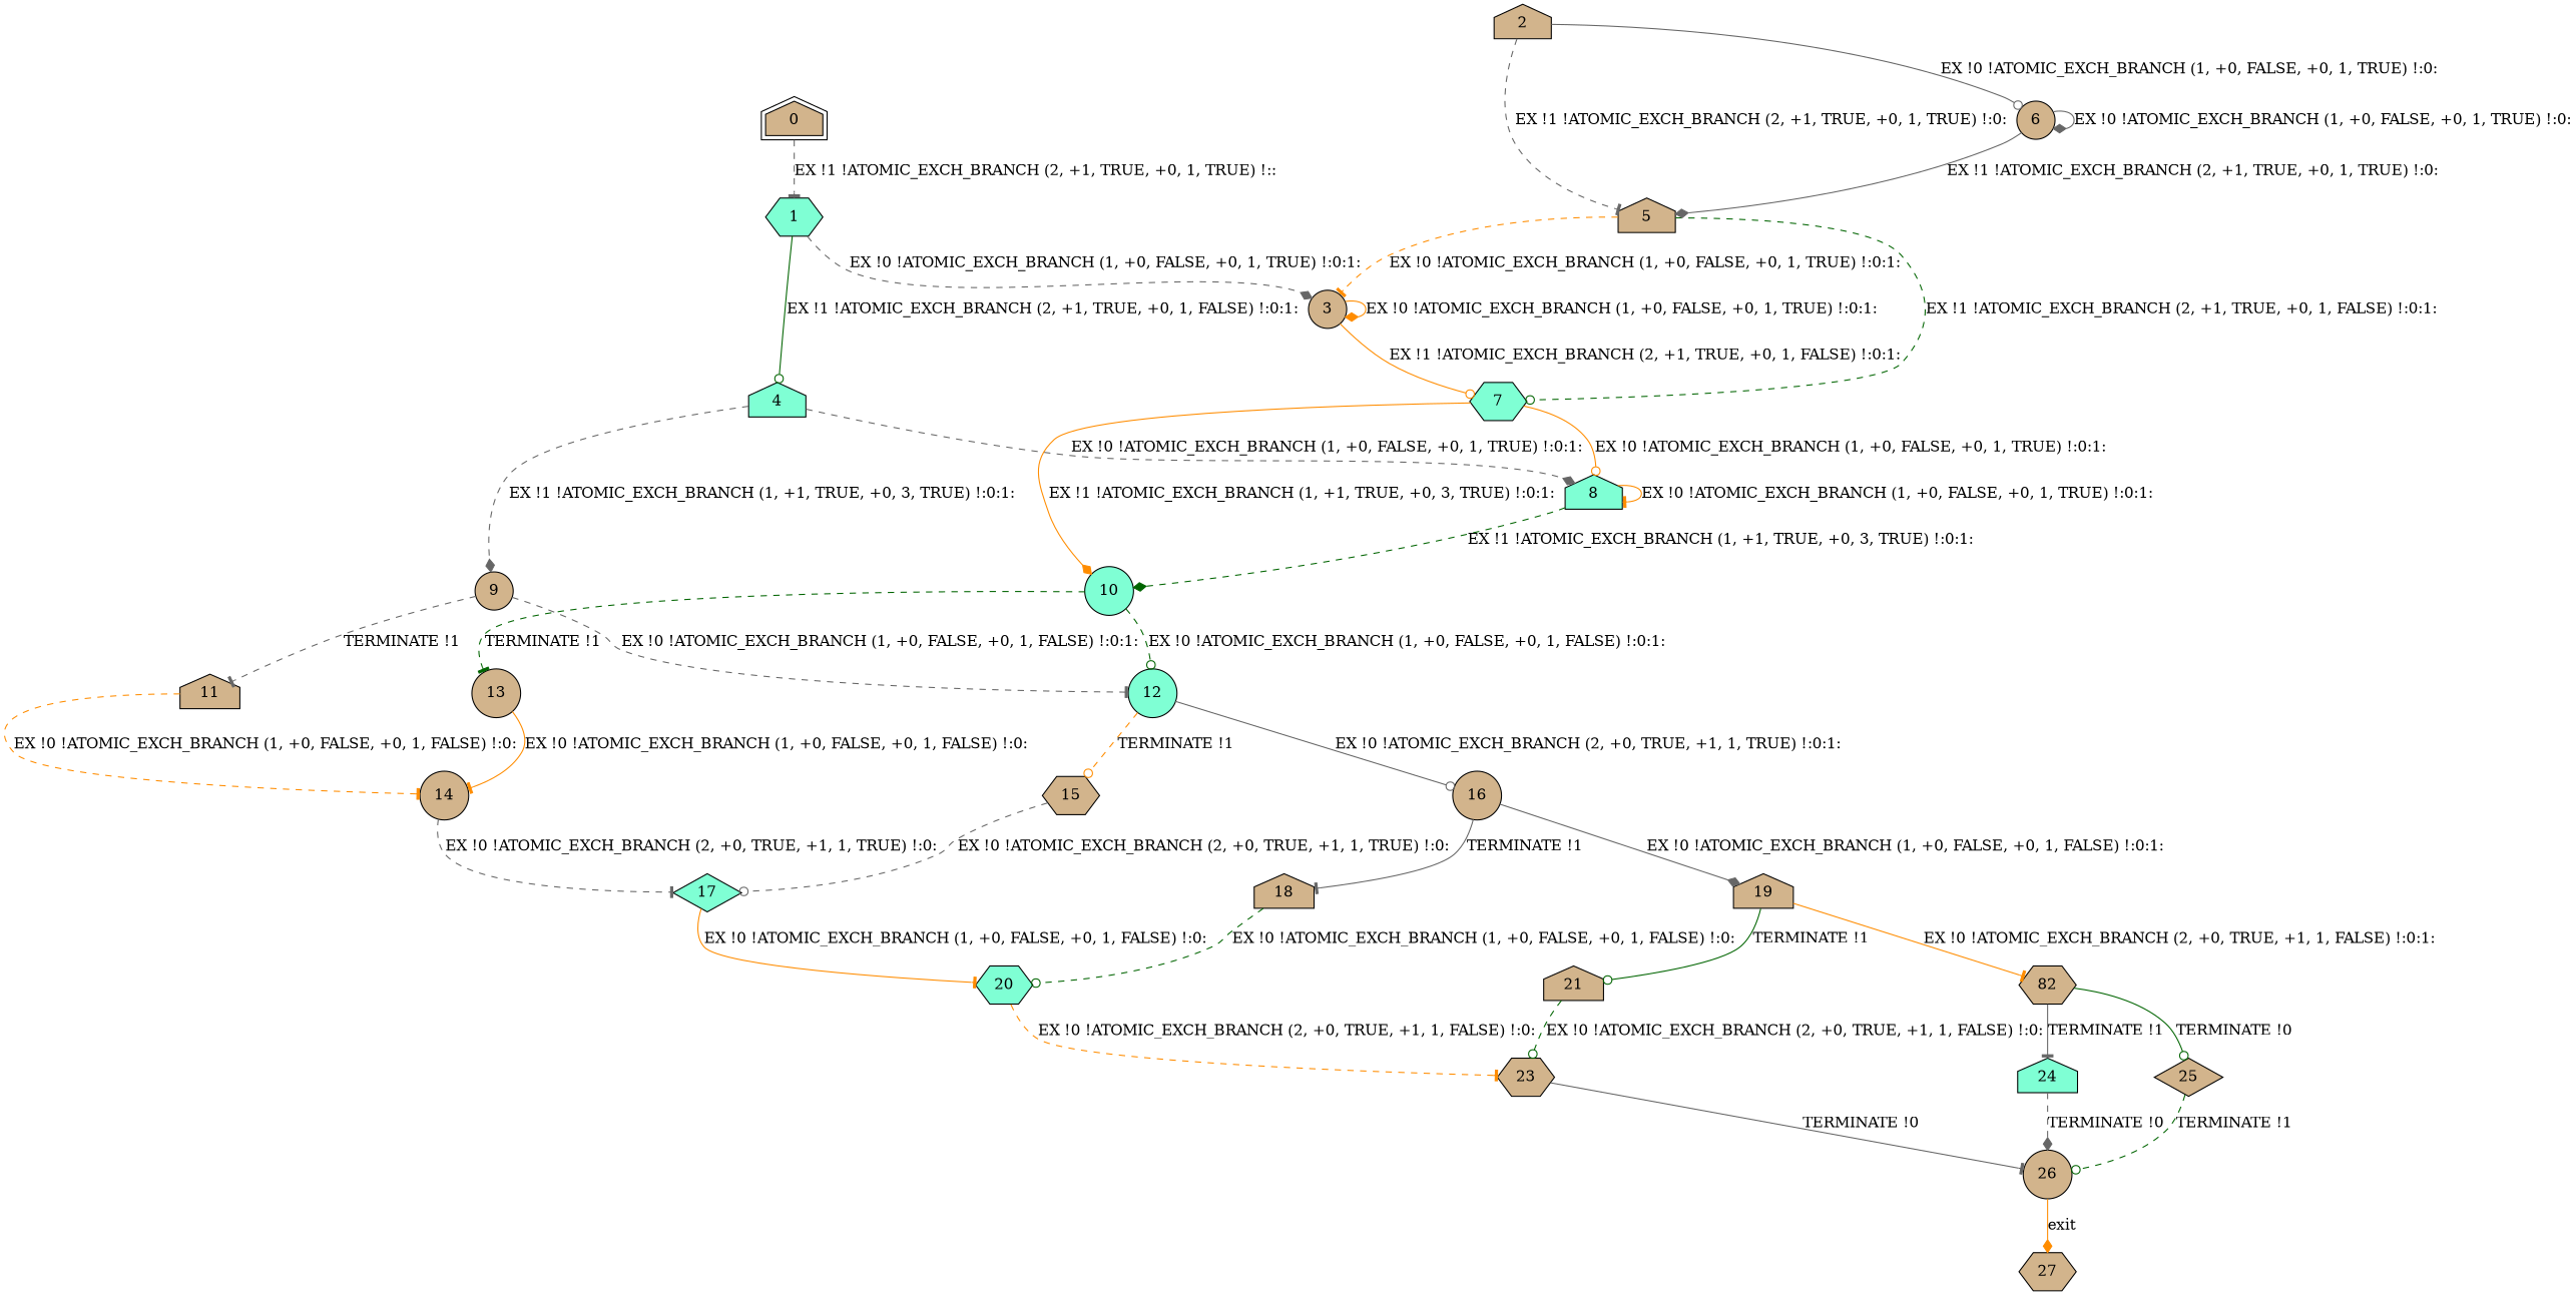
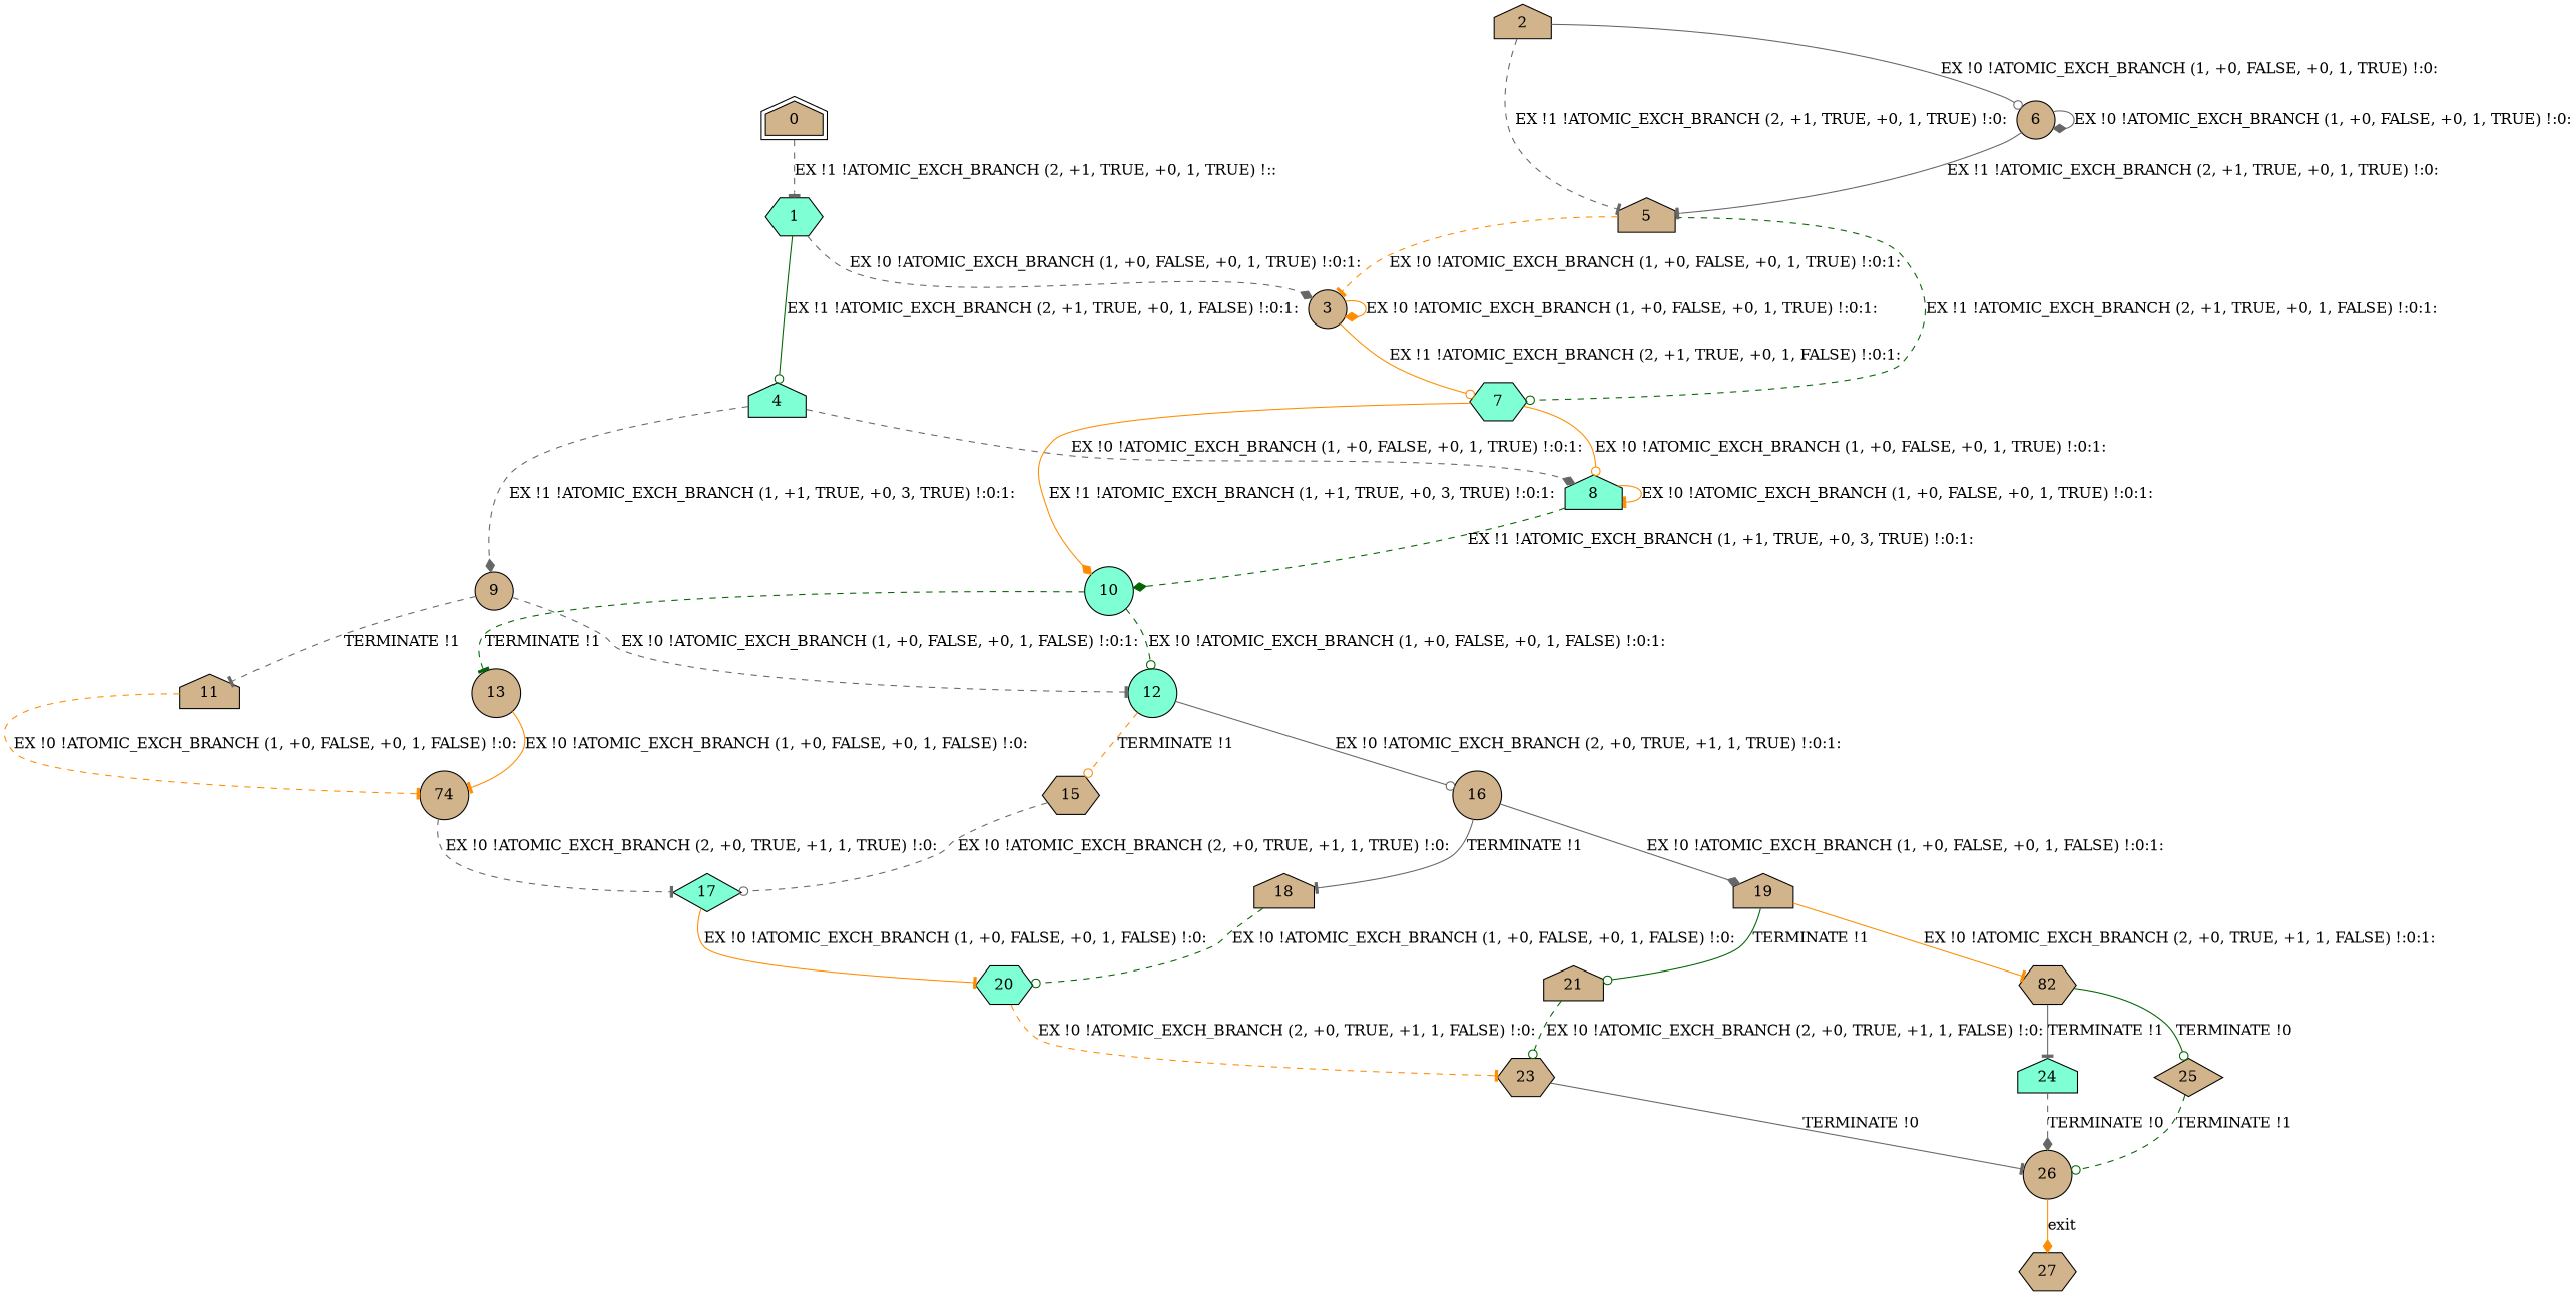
  digraph {
    fontname="DejaVu Serif"
    node [fillcolor=tan fontname="DejaVu Serif" shape=house style=filled]
    edge [arrowhead=tee color=gray40 fontname="DejaVu Serif" style=dashed]
    0 [peripheries=2]
    1 [fillcolor=aquamarine shape=hexagon]
    3 [shape=circle]
    4 [fillcolor=aquamarine]
    2
    5
    6 [shape=circle]
    7 [fillcolor=aquamarine shape=hexagon]
    8 [fillcolor=aquamarine]
    9 [shape=circle]
    10 [fillcolor=aquamarine shape=circle]
    11
    12 [fillcolor=aquamarine shape=circle]
    13 [shape=circle]
-   14 [shape=circle]
+   14 [shape=circle label=74]
    15 [shape=hexagon]
    16 [shape=circle]
    17 [fillcolor=aquamarine shape=diamond]
    18
    19
    20 [fillcolor=aquamarine shape=hexagon]
    21
    n23 [label=82 shape=hexagon]
    23 [shape=hexagon]
    24 [fillcolor=aquamarine]
    25 [shape=diamond]
    26 [shape=circle]
    27 [shape=hexagon]
    0 -> 1 [label="EX !1 !ATOMIC_EXCH_BRANCH (2, +1, TRUE, +0, 1, TRUE) !::"]
    1 -> 3 [arrowhead=diamond label="EX !0 !ATOMIC_EXCH_BRANCH (1, +0, FALSE, +0, 1, TRUE) !:0:1:"]
    1 -> 4 [arrowhead=odot color=darkgreen label="EX !1 !ATOMIC_EXCH_BRANCH (2, +1, TRUE, +0, 1, FALSE) !:0:1:" style=solid]
    3 -> 3 [arrowhead=diamond color=darkorange label="EX !0 !ATOMIC_EXCH_BRANCH (1, +0, FALSE, +0, 1, TRUE) !:0:1:" style=solid]
    3 -> 7 [arrowhead=odot color=darkorange label="EX !1 !ATOMIC_EXCH_BRANCH (2, +1, TRUE, +0, 1, FALSE) !:0:1:" style=solid]
    4 -> 8 [arrowhead=diamond label="EX !0 !ATOMIC_EXCH_BRANCH (1, +0, FALSE, +0, 1, TRUE) !:0:1:"]
    4 -> 9 [arrowhead=diamond label="EX !1 !ATOMIC_EXCH_BRANCH (1, +1, TRUE, +0, 3, TRUE) !:0:1:"]
    2 -> 5 [label="EX !1 !ATOMIC_EXCH_BRANCH (2, +1, TRUE, +0, 1, TRUE) !:0:"]
    2 -> 6 [arrowhead=odot label="EX !0 !ATOMIC_EXCH_BRANCH (1, +0, FALSE, +0, 1, TRUE) !:0:" style=solid]
    5 -> 3 [color=darkorange label="EX !0 !ATOMIC_EXCH_BRANCH (1, +0, FALSE, +0, 1, TRUE) !:0:1:"]
    5 -> 7 [arrowhead=odot color=darkgreen label="EX !1 !ATOMIC_EXCH_BRANCH (2, +1, TRUE, +0, 1, FALSE) !:0:1:"]
-   6 -> 5 [arrowhead=diamond label="EX !1 !ATOMIC_EXCH_BRANCH (2, +1, TRUE, +0, 1, TRUE) !:0:" style=solid]
+   6 -> 5 [label="EX !1 !ATOMIC_EXCH_BRANCH (2, +1, TRUE, +0, 1, TRUE) !:0:" style=solid]
    6 -> 6 [arrowhead=diamond label="EX !0 !ATOMIC_EXCH_BRANCH (1, +0, FALSE, +0, 1, TRUE) !:0:" style=solid]
    7 -> 8 [arrowhead=odot color=darkorange label="EX !0 !ATOMIC_EXCH_BRANCH (1, +0, FALSE, +0, 1, TRUE) !:0:1:" style=solid]
    7 -> 10 [arrowhead=diamond color=darkorange label="EX !1 !ATOMIC_EXCH_BRANCH (1, +1, TRUE, +0, 3, TRUE) !:0:1:" style=solid]
    8 -> 8 [color=darkorange label="EX !0 !ATOMIC_EXCH_BRANCH (1, +0, FALSE, +0, 1, TRUE) !:0:1:" style=solid]
    8 -> 10 [arrowhead=diamond color=darkgreen label="EX !1 !ATOMIC_EXCH_BRANCH (1, +1, TRUE, +0, 3, TRUE) !:0:1:"]
    9 -> 11 [label="TERMINATE !1"]
    9 -> 12 [label="EX !0 !ATOMIC_EXCH_BRANCH (1, +0, FALSE, +0, 1, FALSE) !:0:1:"]
    10 -> 12 [arrowhead=odot color=darkgreen label="EX !0 !ATOMIC_EXCH_BRANCH (1, +0, FALSE, +0, 1, FALSE) !:0:1:"]
    10 -> 13 [color=darkgreen label="TERMINATE !1"]
    11 -> 14 [color=darkorange label="EX !0 !ATOMIC_EXCH_BRANCH (1, +0, FALSE, +0, 1, FALSE) !:0:"]
    12 -> 15 [arrowhead=odot color=darkorange label="TERMINATE !1"]
    12 -> 16 [arrowhead=odot label="EX !0 !ATOMIC_EXCH_BRANCH (2, +0, TRUE, +1, 1, TRUE) !:0:1:" style=solid]
    13 -> 14 [color=darkorange label="EX !0 !ATOMIC_EXCH_BRANCH (1, +0, FALSE, +0, 1, FALSE) !:0:" style=solid]
    14 -> 17 [label="EX !0 !ATOMIC_EXCH_BRANCH (2, +0, TRUE, +1, 1, TRUE) !:0:"]
    15 -> 17 [arrowhead=odot label="EX !0 !ATOMIC_EXCH_BRANCH (2, +0, TRUE, +1, 1, TRUE) !:0:"]
    16 -> 18 [label="TERMINATE !1" style=solid]
    16 -> 19 [arrowhead=diamond label="EX !0 !ATOMIC_EXCH_BRANCH (1, +0, FALSE, +0, 1, FALSE) !:0:1:" style=solid]
    17 -> 20 [color=darkorange label="EX !0 !ATOMIC_EXCH_BRANCH (1, +0, FALSE, +0, 1, FALSE) !:0:" style=solid]
    18 -> 20 [arrowhead=odot color=darkgreen label="EX !0 !ATOMIC_EXCH_BRANCH (1, +0, FALSE, +0, 1, FALSE) !:0:"]
    19 -> 21 [arrowhead=odot color=darkgreen label="TERMINATE !1" style=solid]
    19 -> n23 [color=darkorange label="EX !0 !ATOMIC_EXCH_BRANCH (2, +0, TRUE, +1, 1, FALSE) !:0:1:" style=solid]
    20 -> 23 [color=darkorange label="EX !0 !ATOMIC_EXCH_BRANCH (2, +0, TRUE, +1, 1, FALSE) !:0:"]
    21 -> 23 [arrowhead=odot color=darkgreen label="EX !0 !ATOMIC_EXCH_BRANCH (2, +0, TRUE, +1, 1, FALSE) !:0:"]
    n23 -> 24 [label="TERMINATE !1" style=solid]
    n23 -> 25 [arrowhead=odot color=darkgreen label="TERMINATE !0" style=solid]
    23 -> 26 [label="TERMINATE !0" style=solid]
    24 -> 26 [arrowhead=diamond label="TERMINATE !0"]
    25 -> 26 [arrowhead=odot color=darkgreen label="TERMINATE !1"]
    26 -> 27 [arrowhead=diamond color=darkorange label=exit style=solid]
  }
